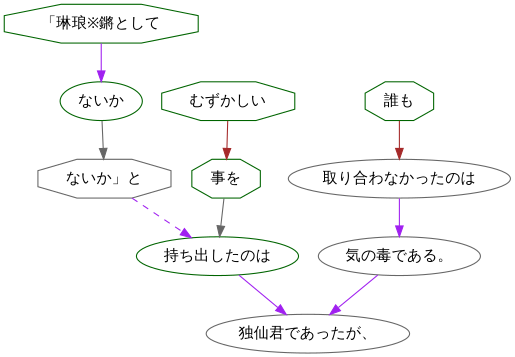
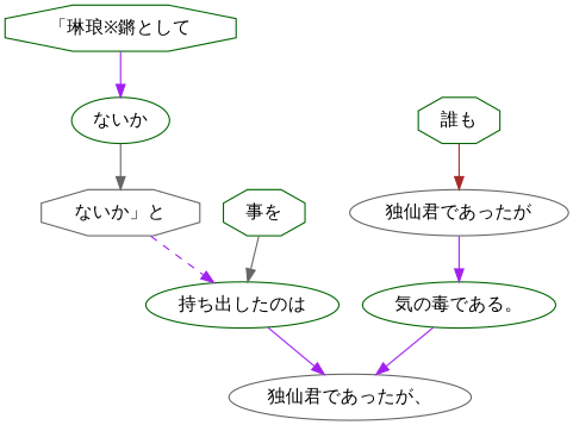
  digraph {
    node [color=darkgreen shape=octagon]
    edge [color=purple style=solid]
    n1 [label="「琳琅※鏘として"]
    n2 [label="ないか" shape=ellipse]
    n3 [color=gray40 label="ないか」と"]
    n4 [label="持ち出したのは" shape=ellipse]
    n5 [color=gray40 label="独仙君であったが、" shape=ellipse]
-   n6 [label="むずかしい"]
    n7 [label="事を"]
-   n8 [color=gray40 label="気の毒である。" shape=ellipse]
+   n8 [label="気の毒である。" shape=ellipse]
    n9 [label="誰も"]
-   n10 [color=gray40 label="取り合わなかったのは" shape=ellipse]
+   n10 [color=gray40 label="独仙君であったが" shape=ellipse]
    n1 -> n2
    n2 -> n3 [color=gray40]
    n3 -> n4 [style=dashed]
    n4 -> n5
-   n6 -> n7 [color=brown]
    n7 -> n4 [color=gray40]
    n8 -> n5
    n9 -> n10 [color=brown]
    n10 -> n8
  }
